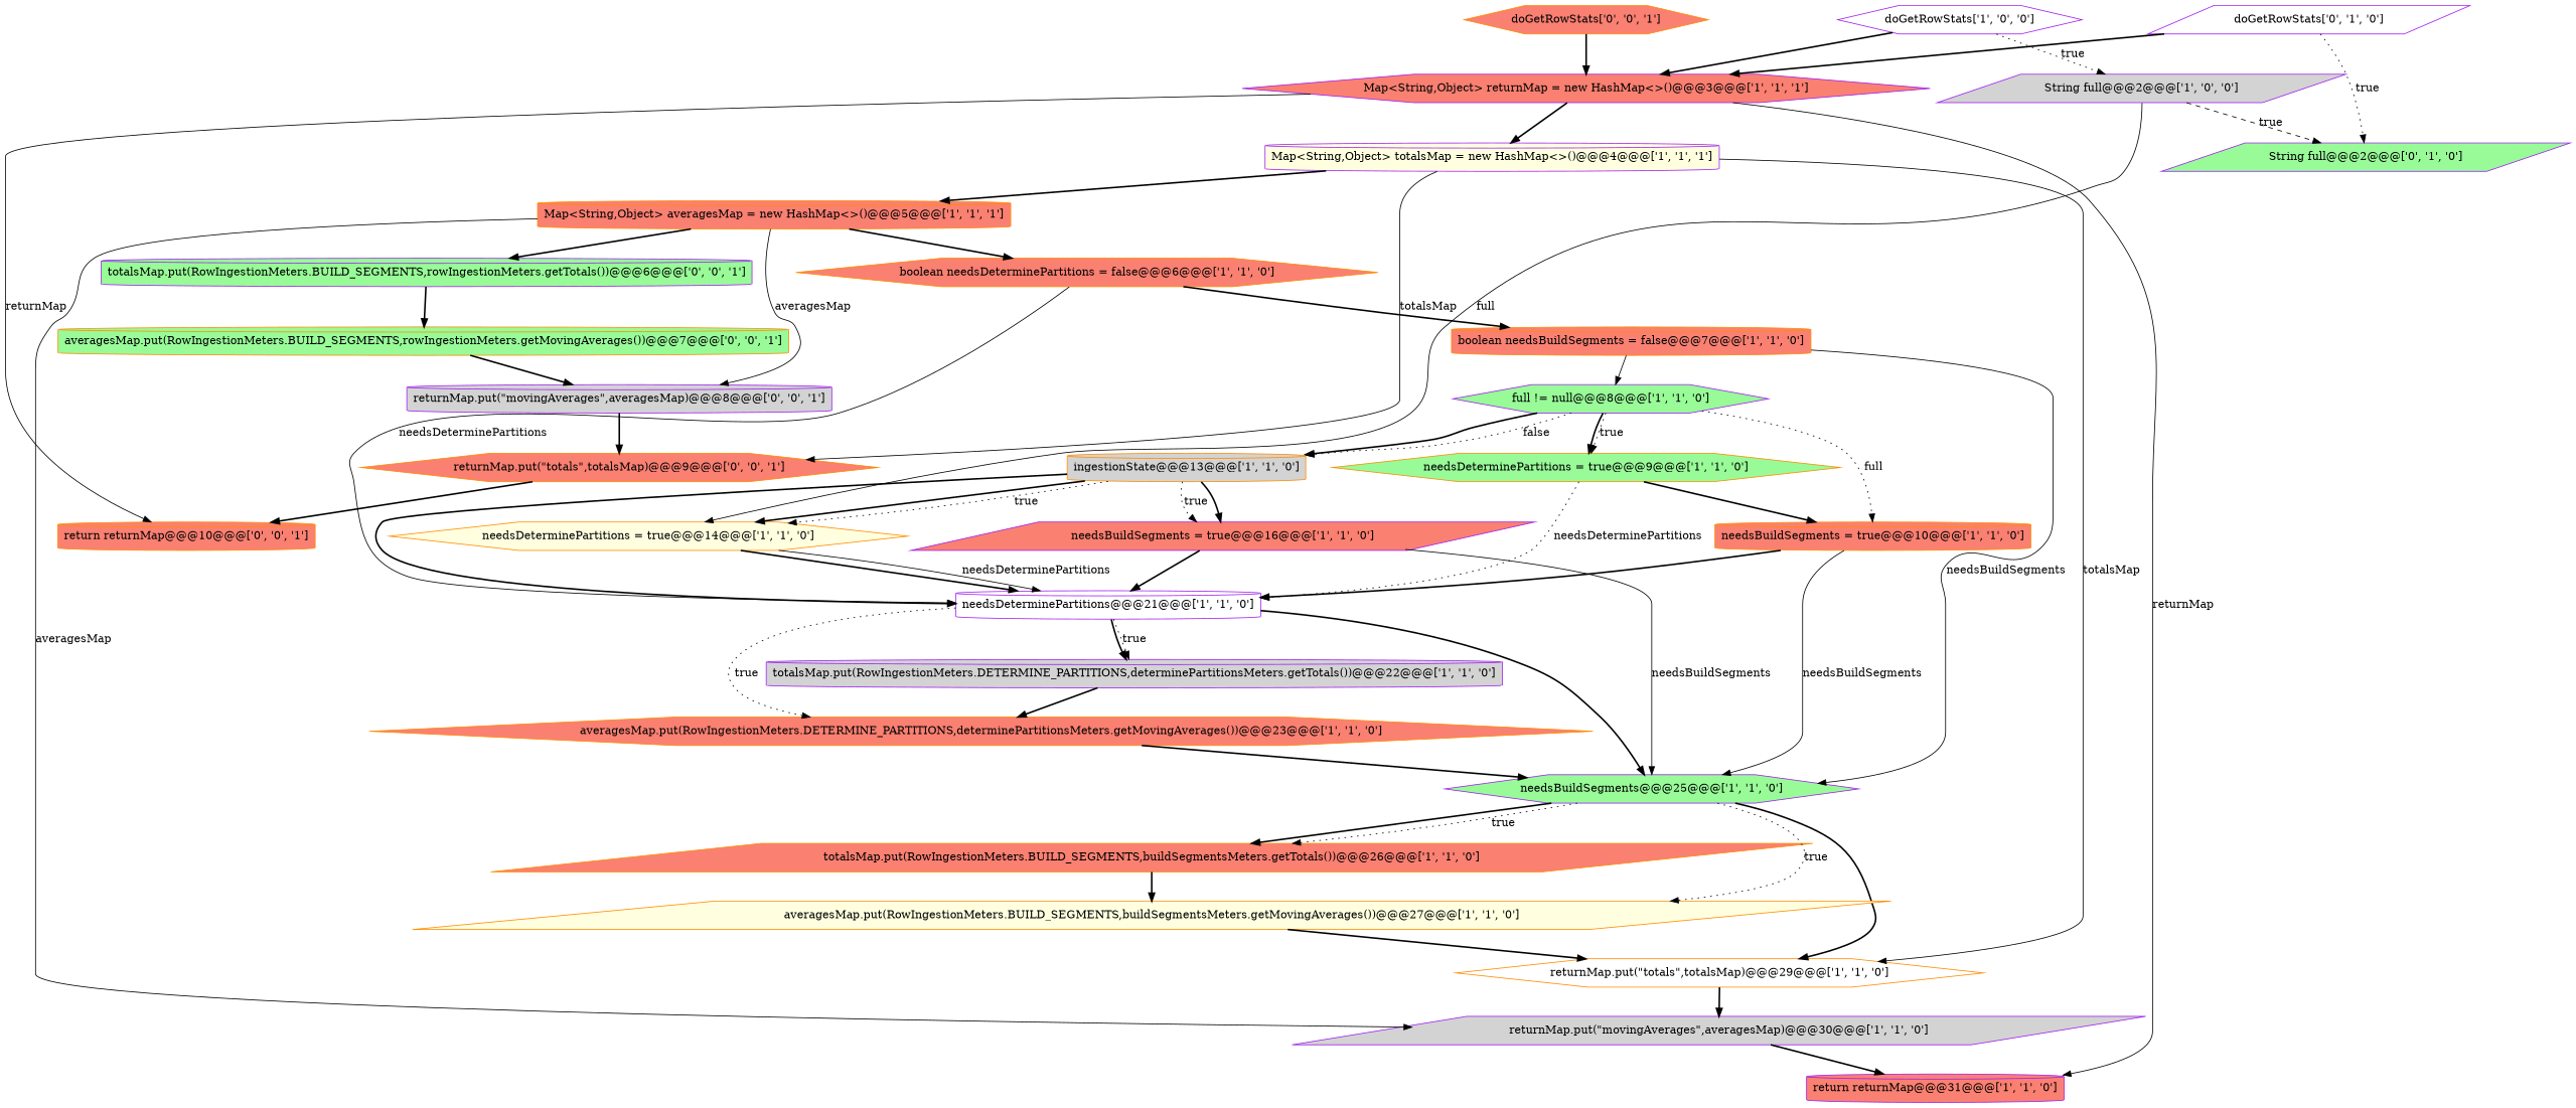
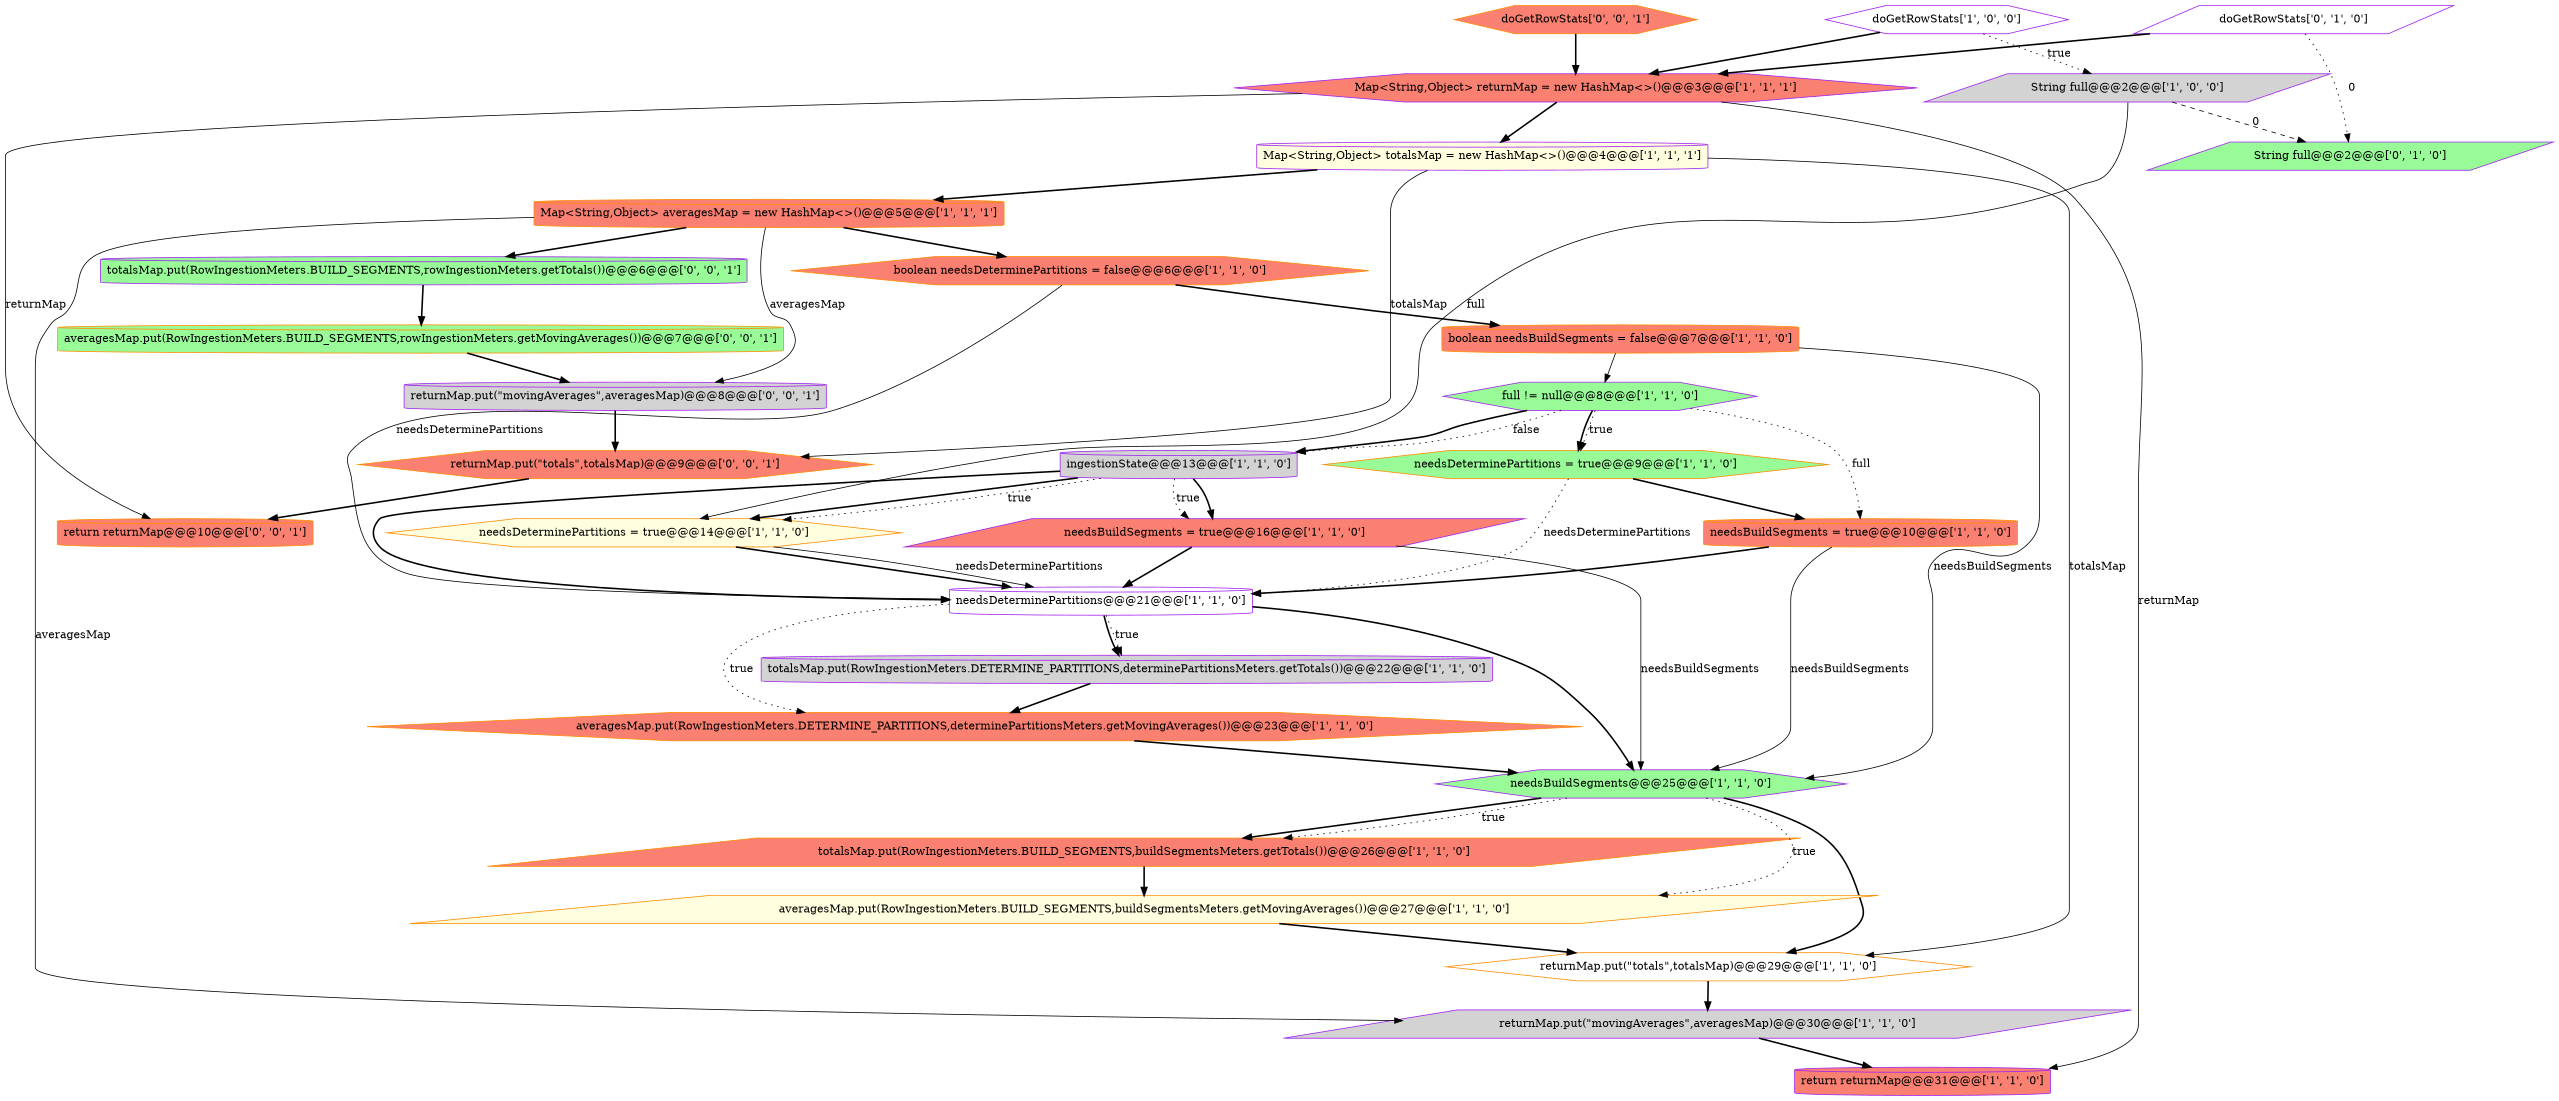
  digraph {
    node [color=darkorange fillcolor=salmon shape=cylinder style=filled]
    edge [style=bold]
-   n1 [fillcolor=lightgrey label="ingestionState@@@13@@@['1', '1', '0']"]
+   n1 [color=purple fillcolor=lightgrey label="ingestionState@@@13@@@['1', '1', '0']"]
    n2 [color=purple label="needsBuildSegments = true@@@16@@@['1', '1', '0']" shape=parallelogram]
    n3 [fillcolor=lightyellow label="needsDeterminePartitions = true@@@14@@@['1', '1', '0']" shape=hexagon]
    n4 [color=purple fillcolor=white label="needsDeterminePartitions@@@21@@@['1', '1', '0']"]
    n5 [color=purple fillcolor=palegreen label="needsBuildSegments@@@25@@@['1', '1', '0']" shape=hexagon]
    n6 [label="averagesMap.put(RowIngestionMeters.DETERMINE_PARTITIONS,determinePartitionsMeters.getMovingAverages())@@@23@@@['1', '1', '0']" shape=hexagon]
    n7 [color=purple fillcolor=lightgrey label="totalsMap.put(RowIngestionMeters.DETERMINE_PARTITIONS,determinePartitionsMeters.getTotals())@@@22@@@['1', '1', '0']"]
    n8 [fillcolor=white label="returnMap.put(\"totals\",totalsMap)@@@29@@@['1', '1', '0']" shape=hexagon]
    n9 [label="totalsMap.put(RowIngestionMeters.BUILD_SEGMENTS,buildSegmentsMeters.getTotals())@@@26@@@['1', '1', '0']" shape=parallelogram]
    n10 [fillcolor=lightyellow label="averagesMap.put(RowIngestionMeters.BUILD_SEGMENTS,buildSegmentsMeters.getMovingAverages())@@@27@@@['1', '1', '0']" shape=parallelogram]
    n11 [label="doGetRowStats['0', '0', '1']" shape=hexagon]
    n12 [color=purple label="Map<String,Object> returnMap = new HashMap<>()@@@3@@@['1', '1', '1']" shape=hexagon]
    n13 [color=purple label="return returnMap@@@31@@@['1', '1', '0']"]
    n14 [label="return returnMap@@@10@@@['0', '0', '1']"]
    n15 [color=purple fillcolor=lightyellow label="Map<String,Object> totalsMap = new HashMap<>()@@@4@@@['1', '1', '1']"]
    n16 [label="needsBuildSegments = true@@@10@@@['1', '1', '0']"]
    n17 [color=purple fillcolor=lightgrey label="returnMap.put(\"movingAverages\",averagesMap)@@@8@@@['0', '0', '1']"]
    n18 [label="returnMap.put(\"totals\",totalsMap)@@@9@@@['0', '0', '1']" shape=hexagon]
    n19 [label="Map<String,Object> averagesMap = new HashMap<>()@@@5@@@['1', '1', '1']"]
    n20 [color=purple fillcolor=lightgrey label="returnMap.put(\"movingAverages\",averagesMap)@@@30@@@['1', '1', '0']" shape=parallelogram]
    n21 [label="boolean needsDeterminePartitions = false@@@6@@@['1', '1', '0']" shape=hexagon]
    n22 [color=purple fillcolor=palegreen label="totalsMap.put(RowIngestionMeters.BUILD_SEGMENTS,rowIngestionMeters.getTotals())@@@6@@@['0', '0', '1']"]
    n23 [label="boolean needsBuildSegments = false@@@7@@@['1', '1', '0']"]
    n24 [fillcolor=palegreen label="averagesMap.put(RowIngestionMeters.BUILD_SEGMENTS,rowIngestionMeters.getMovingAverages())@@@7@@@['0', '0', '1']"]
    n25 [color=purple fillcolor=palegreen label="full != null@@@8@@@['1', '1', '0']" shape=hexagon]
    n26 [fillcolor=palegreen label="needsDeterminePartitions = true@@@9@@@['1', '1', '0']" shape=hexagon]
    n27 [color=purple fillcolor=palegreen label="String full@@@2@@@['0', '1', '0']" shape=parallelogram]
    n28 [color=purple fillcolor=white label="doGetRowStats['1', '0', '0']" shape=hexagon]
    n29 [color=purple fillcolor=lightgrey label="String full@@@2@@@['1', '0', '0']" shape=parallelogram]
    n30 [color=purple fillcolor=white label="doGetRowStats['0', '1', '0']" shape=parallelogram]
    n1 -> n2
    n1 -> n2 [label=true style=dotted]
    n1 -> n3
    n1 -> n3 [label=true style=dotted]
    n1 -> n4
    n2 -> n4
    n2 -> n5 [label=needsBuildSegments style=solid]
    n3 -> n4
    n3 -> n4 [label=needsDeterminePartitions style=solid]
    n4 -> n5
    n4 -> n6 [label=true style=dotted]
    n4 -> n7 [label=true style=dotted]
    n4 -> n7
    n5 -> n8
    n5 -> n9
    n5 -> n9 [label=true style=dotted]
    n5 -> n10 [label=true style=dotted]
    n6 -> n5
    n7 -> n6
    n8 -> n20
    n9 -> n10
    n10 -> n8
    n11 -> n12
    n12 -> n13 [label=returnMap style=solid]
    n12 -> n14 [label=returnMap style=solid]
    n12 -> n15
    n15 -> n8 [label=totalsMap style=solid]
    n15 -> n18 [label=totalsMap style=solid]
    n15 -> n19
    n16 -> n4
    n16 -> n5 [label=needsBuildSegments style=solid]
    n17 -> n18
    n18 -> n14
    n19 -> n17 [label=averagesMap style=solid]
    n19 -> n20 [label=averagesMap style=solid]
    n19 -> n21
    n19 -> n22
    n20 -> n13
    n21 -> n4 [label=needsDeterminePartitions style=solid]
    n21 -> n23
    n22 -> n24
    n23 -> n5 [label=needsBuildSegments style=solid]
    n23 -> n25 [style=solid]
    n24 -> n17
    n25 -> n1 [label=false style=dotted]
    n25 -> n1
    n25 -> n16 [label=full style=dotted]
    n25 -> n26
    n25 -> n26 [label=true style=dotted]
    n26 -> n4 [label=needsDeterminePartitions style=dotted]
    n26 -> n16
    n28 -> n12
    n28 -> n29 [label=true style=dotted]
    n29 -> n3 [label=full style=solid]
-   n29 -> n27 [label=true style=dashed]
+   n29 -> n27 [label=0 style=dashed]
    n30 -> n12
-   n30 -> n27 [label=true style=dotted]
+   n30 -> n27 [label=0 style=dotted]
  }
